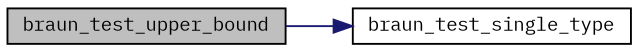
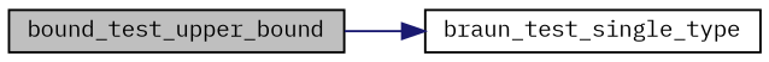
  digraph {
    rankdir=LR
    fontname="IBM Plex Mono"
    node [color=black fontname="IBM Plex Mono" fontsize=10 shape=record style=filled]
-   n1 [fillcolor=grey75 fontcolor=black height=0.2 label=braun_test_upper_bound width=0.4]
+   n1 [fillcolor=grey75 fontcolor=black height=0.2 label=bound_test_upper_bound width=0.4]
    n2 [fillcolor=white height=0.2 label=braun_test_single_type width=0.4]
    n1 -> n2 [color=midnightblue fontname="IBM Plex Mono" fontsize=10 labelfontname=Helvetica labelfontsize=10 style=solid]
  }
